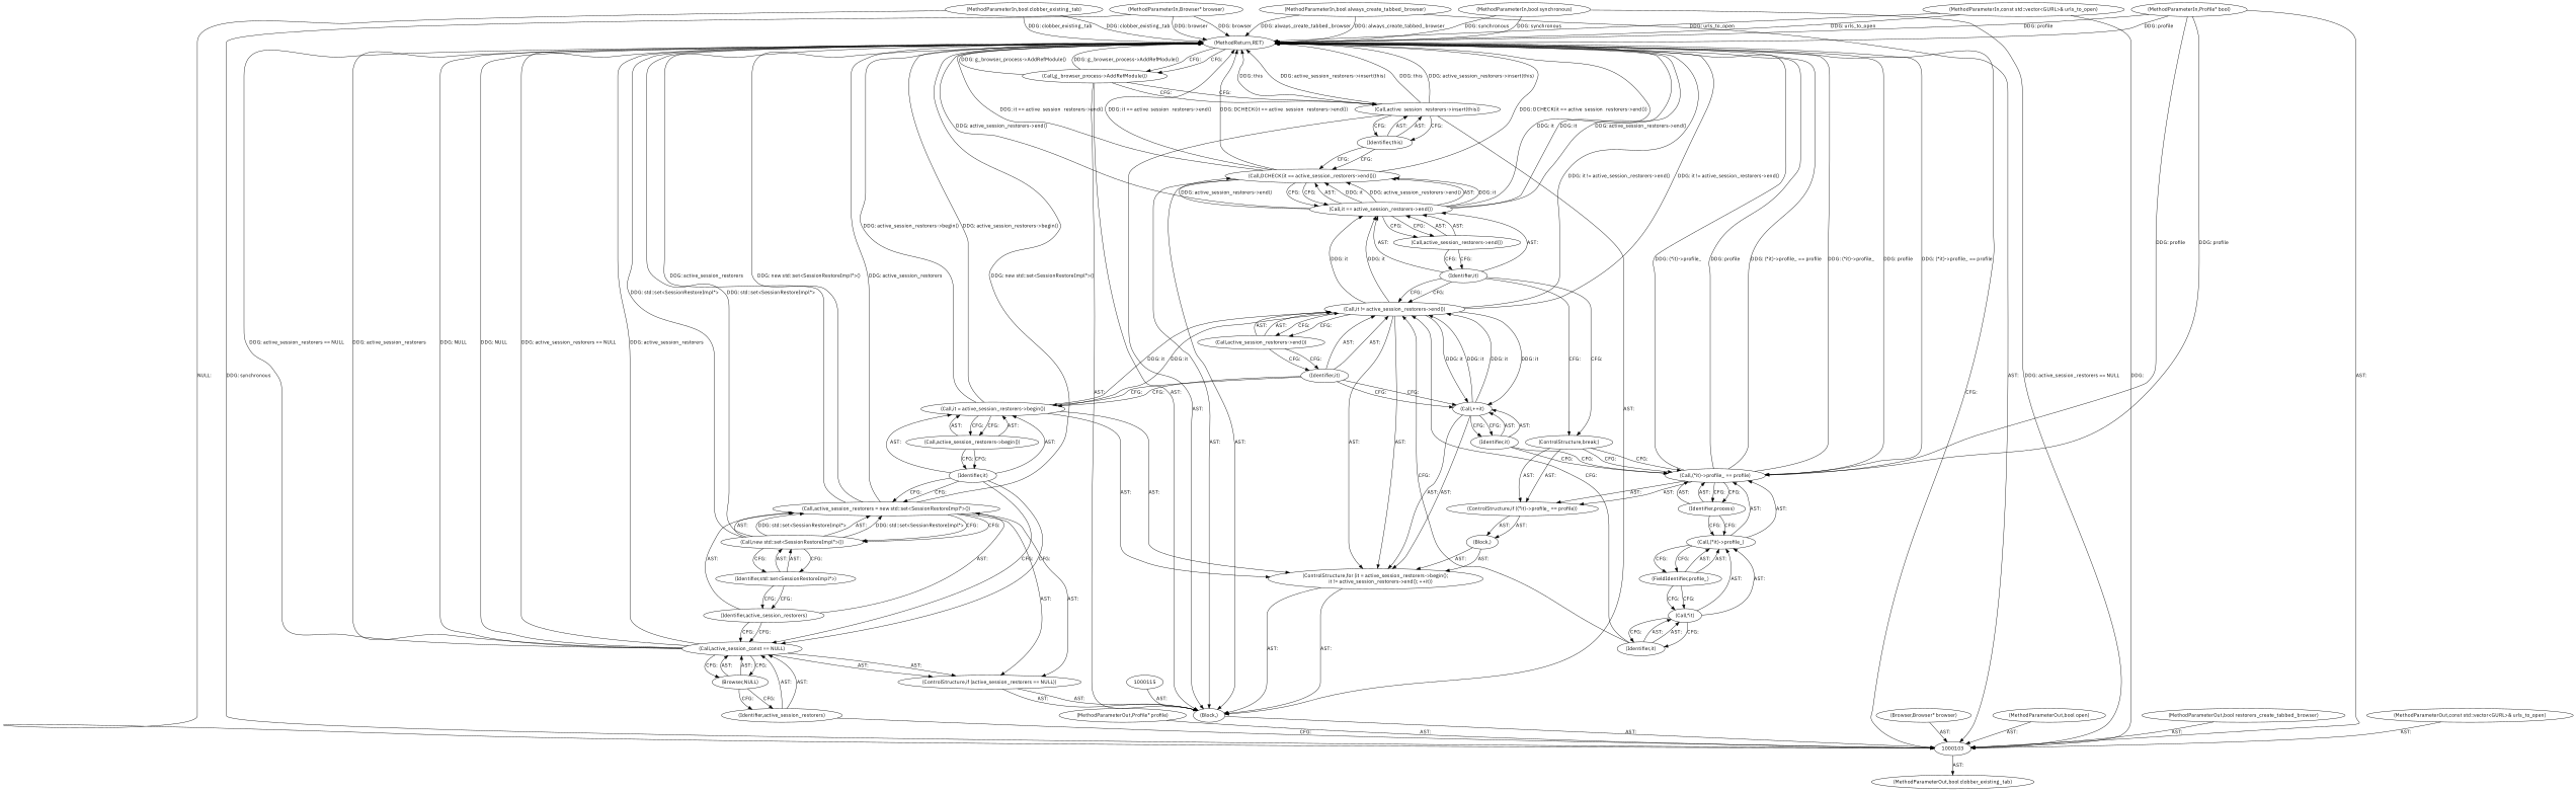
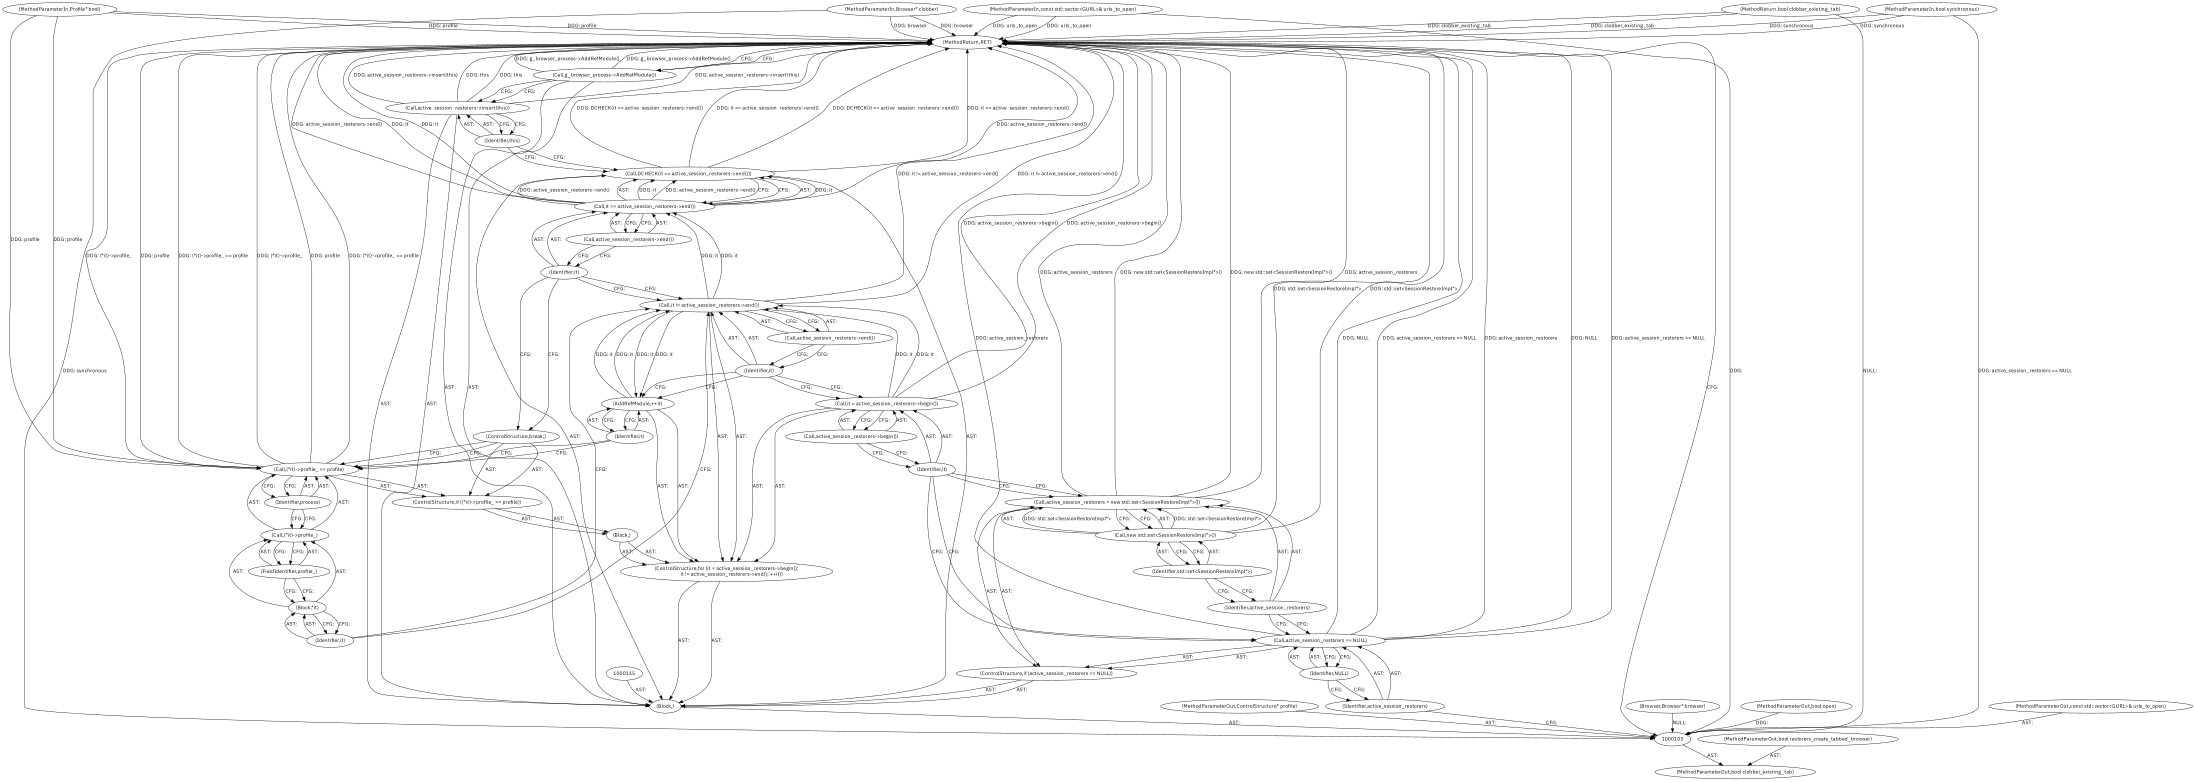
  digraph {
    fontname="IBM Plex Sans"
    node [fontname="IBM Plex Sans"]
    edge [fontname="IBM Plex Sans"]
    n1 [label="(MethodReturn,RET)"]
    n2 [label="(Call,g_browser_process->AddRefModule())"]
    1000103
    n4 [label="(Block,)"]
    n5 [label="(Call,active_session_restorers->insert(this))"]
    n6 [label="(MethodParameterOut,bool clobber_existing_tab)"]
    n7 [label="(MethodParameterIn,Profile* bool)"]
    n8 [label="(Call,(*it)->profile_ == profile)"]
    n9 [label="(Identifier,process)"]
    n10 [label="(ControlStructure,if ((*it)->profile_ == profile))"]
-   n11 [label="(MethodParameterOut,Profile* profile)"]
-   n12 [label="(Browser,NULL)"]
-   n13 [label="(Call,active_session_const == NULL)"]
+   n11 [label="(MethodParameterOut,ControlStructure* profile)"]
+   n12 [label="(Identifier,NULL)"]
+   n13 [label="(Call,active_session_restorers == NULL)"]
    n14 [label="(Identifier,active_session_restorers)"]
    n15 [label="(ControlStructure,if (active_session_restorers == NULL))"]
-   n16 [label="(MethodParameterIn,Browser* browser)"]
+   n16 [label="(MethodParameterIn,Browser* clobber)"]
    n17 [label="(Browser,Browser* browser)"]
    n18 [label="(Call,new std::set<SessionRestoreImpl*>())"]
    n19 [label="(Identifier,std::set<SessionRestoreImpl*>)"]
    n20 [label="(Call,active_session_restorers = new std::set<SessionRestoreImpl*>())"]
    n21 [label="(Identifier,active_session_restorers)"]
    n22 [label="(Call,active_session_restorers->begin())"]
    n23 [label="(Call,it = active_session_restorers->begin())"]
    n24 [label="(Identifier,it)"]
    n25 [label="(ControlStructure,for (it = active_session_restorers->begin();\n         it != active_session_restorers->end(); ++it))"]
    n26 [label="(Call,it != active_session_restorers->end())"]
    n27 [label="(Call,active_session_restorers->end())"]
-   n28 [label="(Call,++it)"]
+   n28 [label="(AddRefModule,++it)"]
    n29 [label="(Call,it == active_session_restorers->end())"]
    n30 [label="(Identifier,it)"]
    n31 [label="(Identifier,it)"]
    n32 [label="(Block,)"]
    n33 [label="(Call,active_session_restorers->end())"]
    n34 [label="(Call,DCHECK(it == active_session_restorers->end()))"]
    n35 [label="(Call,(*it)->profile_)"]
    n36 [label="(FieldIdentifier,profile_)"]
-   n37 [label="(Call,*it)"]
+   n37 [label="(Block,*it)"]
    n38 [label="(Identifier,it)"]
    n39 [label="(ControlStructure,break;)"]
    n40 [label="(Identifier,it)"]
    n41 [label="(MethodParameterIn,bool synchronous)"]
    n42 [label="(MethodParameterOut,bool open)"]
    n43 [label="(Identifier,this)"]
-   n44 [label="(MethodParameterIn,bool clobber_existing_tab)"]
-   n45 [label="(MethodParameterIn,bool always_create_tabbed_browser)"]
+   n44 [label="(MethodReturn,bool clobber_existing_tab)"]
    n46 [label="(MethodParameterOut,bool restorers_create_tabbed_browser)"]
    n47 [label="(MethodParameterIn,const std::vector<GURL>& urls_to_open)"]
    n48 [label="(MethodParameterOut,const std::vector<GURL>& urls_to_open)"]
    n49 [label=1000115]
    n1 -> n2 [label="CFG: "]
    n1 -> n2 [label="CFG: "]
    n1 -> 1000103 [label="CFG: "]
    n2 -> n1 [label="DDG: g_browser_process->AddRefModule()"]
    n2 -> n1 [label="DDG: g_browser_process->AddRefModule()"]
    n2 -> n4 [label="AST: "]
    n2 -> n4 [label="AST: "]
    n2 -> n5 [label="CFG: "]
    n2 -> n5 [label="CFG: "]
    1000103 -> n6 [label="AST: "]
    n4 -> 1000103 [label="AST: "]
    n5 -> n1 [label="DDG: active_session_restorers->insert(this)"]
    n5 -> n1 [label="DDG: this"]
    n5 -> n1 [label="DDG: active_session_restorers->insert(this)"]
    n5 -> n1 [label="DDG: this"]
    n5 -> n4 [label="AST: "]
    n5 -> n4 [label="AST: "]
    n5 -> n43 [label="CFG: "]
    n5 -> n43 [label="CFG: "]
    n7 -> n1 [label="DDG: profile"]
    n7 -> n1 [label="DDG: profile"]
-   n7 -> 1000103 [label="AST: "]
    n7 -> n8 [label="DDG: profile"]
    n7 -> n8 [label="DDG: profile"]
    n8 -> n1 [label="DDG: (*it)->profile_"]
    n8 -> n1 [label="DDG: profile"]
    n8 -> n1 [label="DDG: (*it)->profile_ == profile"]
    n8 -> n1 [label="DDG: (*it)->profile_"]
    n8 -> n1 [label="DDG: profile"]
    n8 -> n1 [label="DDG: (*it)->profile_ == profile"]
    n8 -> n9 [label="CFG: "]
    n8 -> n9 [label="CFG: "]
    n8 -> n10 [label="AST: "]
    n8 -> n10 [label="AST: "]
    n9 -> n8 [label="AST: "]
    n9 -> n8 [label="AST: "]
    n9 -> n35 [label="CFG: "]
    n9 -> n35 [label="CFG: "]
    n10 -> n32 [label="AST: "]
    n10 -> n32 [label="AST: "]
    n11 -> 1000103 [label="AST: "]
    n12 -> n13 [label="AST: "]
    n12 -> n13 [label="AST: "]
    n12 -> n14 [label="CFG: "]
    n12 -> n14 [label="CFG: "]
    n13 -> n1 [label="DDG: NULL"]
    n13 -> n1 [label="DDG: active_session_restorers == NULL"]
    n13 -> n1 [label="DDG: active_session_restorers"]
    n13 -> n1 [label="DDG: NULL"]
    n13 -> n1 [label="DDG: active_session_restorers == NULL"]
    n13 -> n1 [label="DDG: active_session_restorers"]
    n13 -> n12 [label="CFG: "]
    n13 -> n12 [label="CFG: "]
    n13 -> n15 [label="AST: "]
    n13 -> n15 [label="AST: "]
    n14 -> 1000103 [label="CFG: "]
    n14 -> n13 [label="AST: "]
    n14 -> n13 [label="AST: "]
    n15 -> n4 [label="AST: "]
    n15 -> n4 [label="AST: "]
    n16 -> n1 [label="DDG: browser"]
    n16 -> n1 [label="DDG: browser"]
    n16 -> 1000103 [label="DDG: synchronous"]
-   n17 -> 1000103 [label="AST: "]
+   n17 -> 1000103 [label="NULL: "]
    n18 -> n1 [label="DDG: std::set<SessionRestoreImpl*>"]
    n18 -> n1 [label="DDG: std::set<SessionRestoreImpl*>"]
    n18 -> n19 [label="CFG: "]
    n18 -> n19 [label="CFG: "]
    n18 -> n20 [label="AST: "]
    n18 -> n20 [label="DDG: std::set<SessionRestoreImpl*>"]
    n18 -> n20 [label="AST: "]
    n18 -> n20 [label="DDG: std::set<SessionRestoreImpl*>"]
    n19 -> n18 [label="AST: "]
    n19 -> n18 [label="AST: "]
    n19 -> n21 [label="CFG: "]
    n19 -> n21 [label="CFG: "]
    n20 -> n1 [label="DDG: new std::set<SessionRestoreImpl*>()"]
    n20 -> n1 [label="DDG: active_session_restorers"]
    n20 -> n1 [label="DDG: new std::set<SessionRestoreImpl*>()"]
    n20 -> n1 [label="DDG: active_session_restorers"]
    n20 -> n15 [label="AST: "]
    n20 -> n15 [label="AST: "]
    n20 -> n18 [label="CFG: "]
    n20 -> n18 [label="CFG: "]
    n21 -> n13 [label="CFG: "]
    n21 -> n13 [label="CFG: "]
    n21 -> n20 [label="AST: "]
    n21 -> n20 [label="AST: "]
    n22 -> n23 [label="AST: "]
    n22 -> n23 [label="AST: "]
    n22 -> n24 [label="CFG: "]
    n22 -> n24 [label="CFG: "]
    n23 -> n1 [label="DDG: active_session_restorers->begin()"]
    n23 -> n1 [label="DDG: active_session_restorers->begin()"]
    n23 -> n22 [label="CFG: "]
    n23 -> n22 [label="CFG: "]
    n23 -> n25 [label="AST: "]
    n23 -> n25 [label="AST: "]
    n23 -> n26 [label="DDG: it"]
    n23 -> n26 [label="DDG: it"]
    n24 -> n13 [label="CFG: "]
    n24 -> n13 [label="CFG: "]
    n24 -> n20 [label="CFG: "]
    n24 -> n20 [label="CFG: "]
    n24 -> n23 [label="AST: "]
    n24 -> n23 [label="AST: "]
    n25 -> n4 [label="AST: "]
    n25 -> n4 [label="AST: "]
    n26 -> n1 [label="DDG: it != active_session_restorers->end()"]
    n26 -> n1 [label="DDG: it != active_session_restorers->end()"]
    n26 -> n25 [label="AST: "]
    n26 -> n25 [label="AST: "]
    n26 -> n27 [label="CFG: "]
    n26 -> n27 [label="CFG: "]
    n26 -> n28 [label="DDG: it"]
    n26 -> n28 [label="DDG: it"]
    n26 -> n29 [label="DDG: it"]
    n26 -> n29 [label="DDG: it"]
    n27 -> n26 [label="AST: "]
    n27 -> n26 [label="AST: "]
    n27 -> n30 [label="CFG: "]
    n27 -> n30 [label="CFG: "]
    n28 -> n25 [label="AST: "]
    n28 -> n25 [label="AST: "]
    n28 -> n26 [label="DDG: it"]
    n28 -> n26 [label="DDG: it"]
    n28 -> n31 [label="CFG: "]
    n28 -> n31 [label="CFG: "]
    n29 -> n1 [label="DDG: it"]
    n29 -> n1 [label="DDG: active_session_restorers->end()"]
    n29 -> n1 [label="DDG: it"]
    n29 -> n1 [label="DDG: active_session_restorers->end()"]
    n29 -> n33 [label="CFG: "]
    n29 -> n33 [label="CFG: "]
    n29 -> n34 [label="AST: "]
    n29 -> n34 [label="DDG: it"]
    n29 -> n34 [label="DDG: active_session_restorers->end()"]
    n29 -> n34 [label="AST: "]
    n29 -> n34 [label="DDG: it"]
    n29 -> n34 [label="DDG: active_session_restorers->end()"]
    n30 -> n23 [label="CFG: "]
    n30 -> n23 [label="CFG: "]
    n30 -> n26 [label="AST: "]
    n30 -> n26 [label="AST: "]
    n30 -> n28 [label="CFG: "]
    n30 -> n28 [label="CFG: "]
    n31 -> n8 [label="CFG: "]
    n31 -> n8 [label="CFG: "]
    n31 -> n28 [label="AST: "]
    n31 -> n28 [label="AST: "]
    n32 -> n25 [label="AST: "]
    n32 -> n25 [label="AST: "]
    n33 -> n29 [label="AST: "]
    n33 -> n29 [label="AST: "]
    n33 -> n40 [label="CFG: "]
    n33 -> n40 [label="CFG: "]
    n34 -> n1 [label="DDG: DCHECK(it == active_session_restorers->end())"]
    n34 -> n1 [label="DDG: it == active_session_restorers->end()"]
    n34 -> n1 [label="DDG: DCHECK(it == active_session_restorers->end())"]
    n34 -> n1 [label="DDG: it == active_session_restorers->end()"]
    n34 -> n4 [label="AST: "]
    n34 -> n4 [label="AST: "]
    n34 -> n29 [label="CFG: "]
    n34 -> n29 [label="CFG: "]
    n35 -> n8 [label="AST: "]
    n35 -> n8 [label="AST: "]
    n35 -> n36 [label="CFG: "]
    n35 -> n36 [label="CFG: "]
    n36 -> n35 [label="AST: "]
    n36 -> n35 [label="AST: "]
    n36 -> n37 [label="CFG: "]
    n36 -> n37 [label="CFG: "]
    n37 -> n35 [label="AST: "]
    n37 -> n35 [label="AST: "]
    n37 -> n38 [label="CFG: "]
    n37 -> n38 [label="CFG: "]
    n38 -> n26 [label="CFG: "]
    n38 -> n26 [label="CFG: "]
    n38 -> n37 [label="AST: "]
    n38 -> n37 [label="AST: "]
    n39 -> n8 [label="CFG: "]
    n39 -> n8 [label="CFG: "]
    n39 -> n10 [label="AST: "]
    n39 -> n10 [label="AST: "]
    n40 -> n26 [label="CFG: "]
    n40 -> n26 [label="CFG: "]
    n40 -> n29 [label="AST: "]
    n40 -> n29 [label="AST: "]
    n40 -> n39 [label="CFG: "]
    n40 -> n39 [label="CFG: "]
    n41 -> n1 [label="DDG: synchronous"]
    n41 -> n1 [label="DDG: synchronous"]
    n41 -> 1000103 [label="DDG: active_session_restorers == NULL"]
-   n42 -> 1000103 [label="AST: "]
+   n42 -> 1000103 [label="DDG: "]
    n43 -> n5 [label="AST: "]
    n43 -> n5 [label="AST: "]
    n43 -> n34 [label="CFG: "]
    n43 -> n34 [label="CFG: "]
    n44 -> n1 [label="DDG: clobber_existing_tab"]
    n44 -> n1 [label="DDG: clobber_existing_tab"]
    n44 -> 1000103 [label="NULL: "]
-   n45 -> n1 [label="DDG: always_create_tabbed_browser"]
-   n45 -> n1 [label="DDG: always_create_tabbed_browser"]
-   n45 -> 1000103 [label="AST: "]
-   n46 -> 1000103 [label="AST: "]
+   n46 -> n6 [label="AST: "]
    n47 -> n1 [label="DDG: urls_to_open"]
    n47 -> n1 [label="DDG: urls_to_open"]
    n47 -> 1000103 [label="DDG: "]
    n48 -> 1000103 [label="AST: "]
    n49 -> n4 [label="AST: "]
  }
